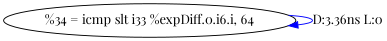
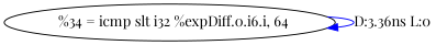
  digraph {
    fontname="Playfair Display"
-   n1 [label="%34 = icmp slt i33 %expDiff.0.i6.i, 64" fontname="Playfair Display"]
+   n1 [label="  %34 = icmp slt i32 %expDiff.0.i6.i, 64" fontname="Playfair Display"]
    n1 -> n1 [color=blue label="D:3.36ns L:0" fontname="Playfair Display"]
  }
